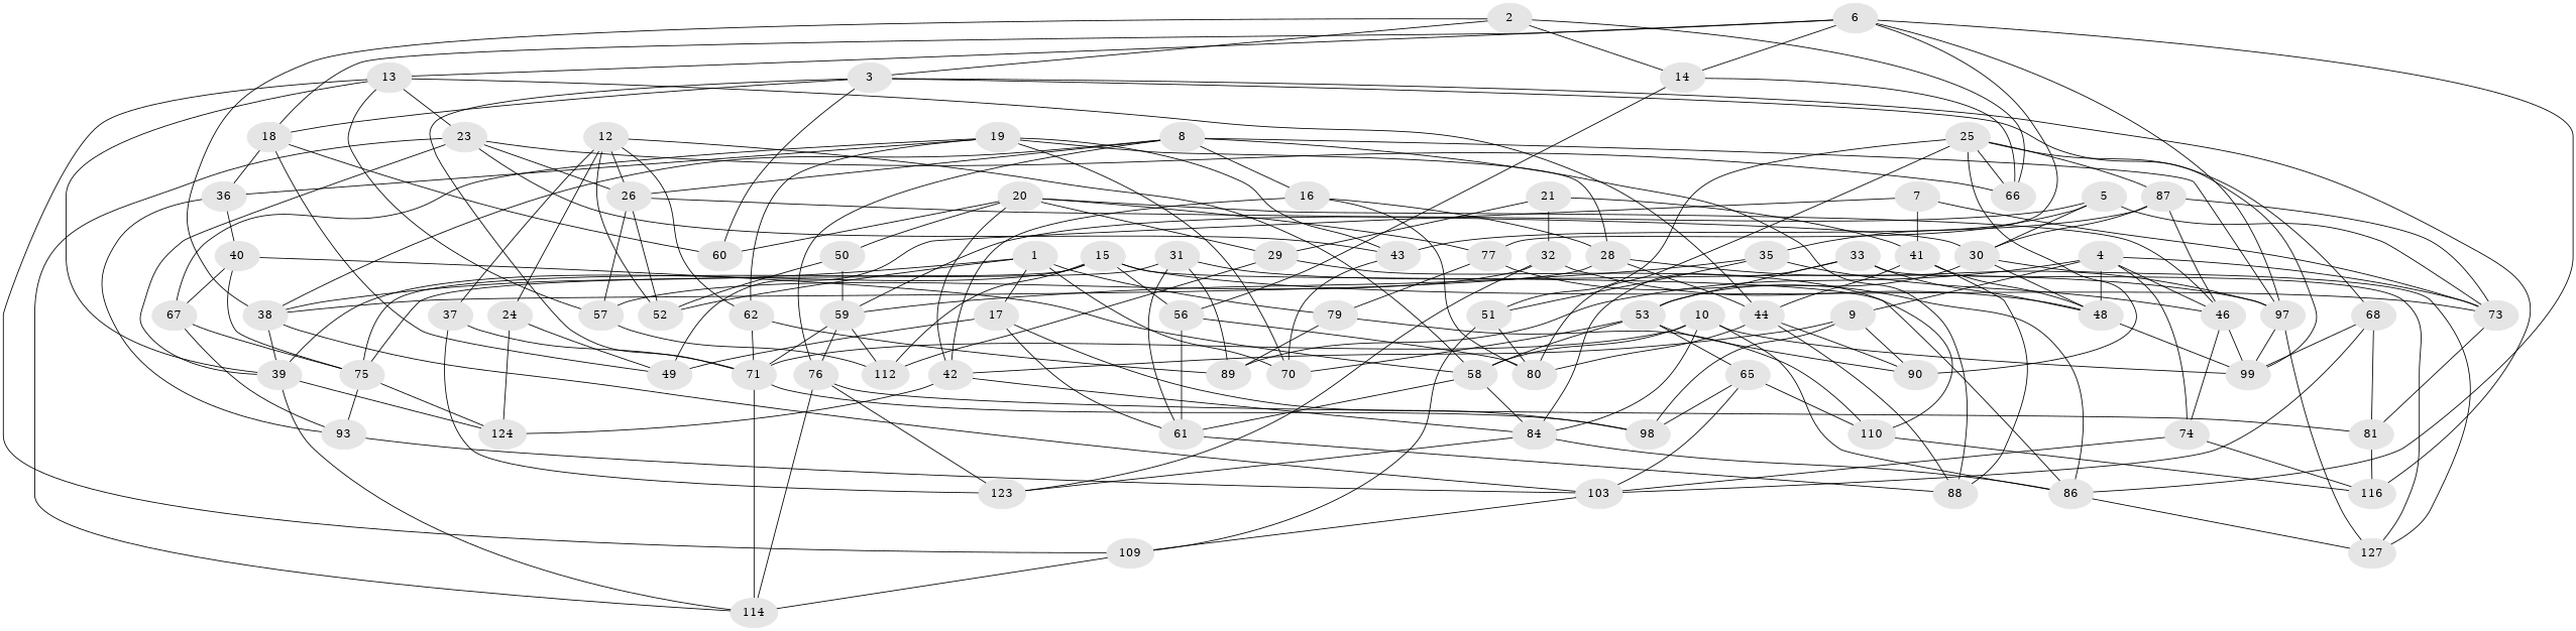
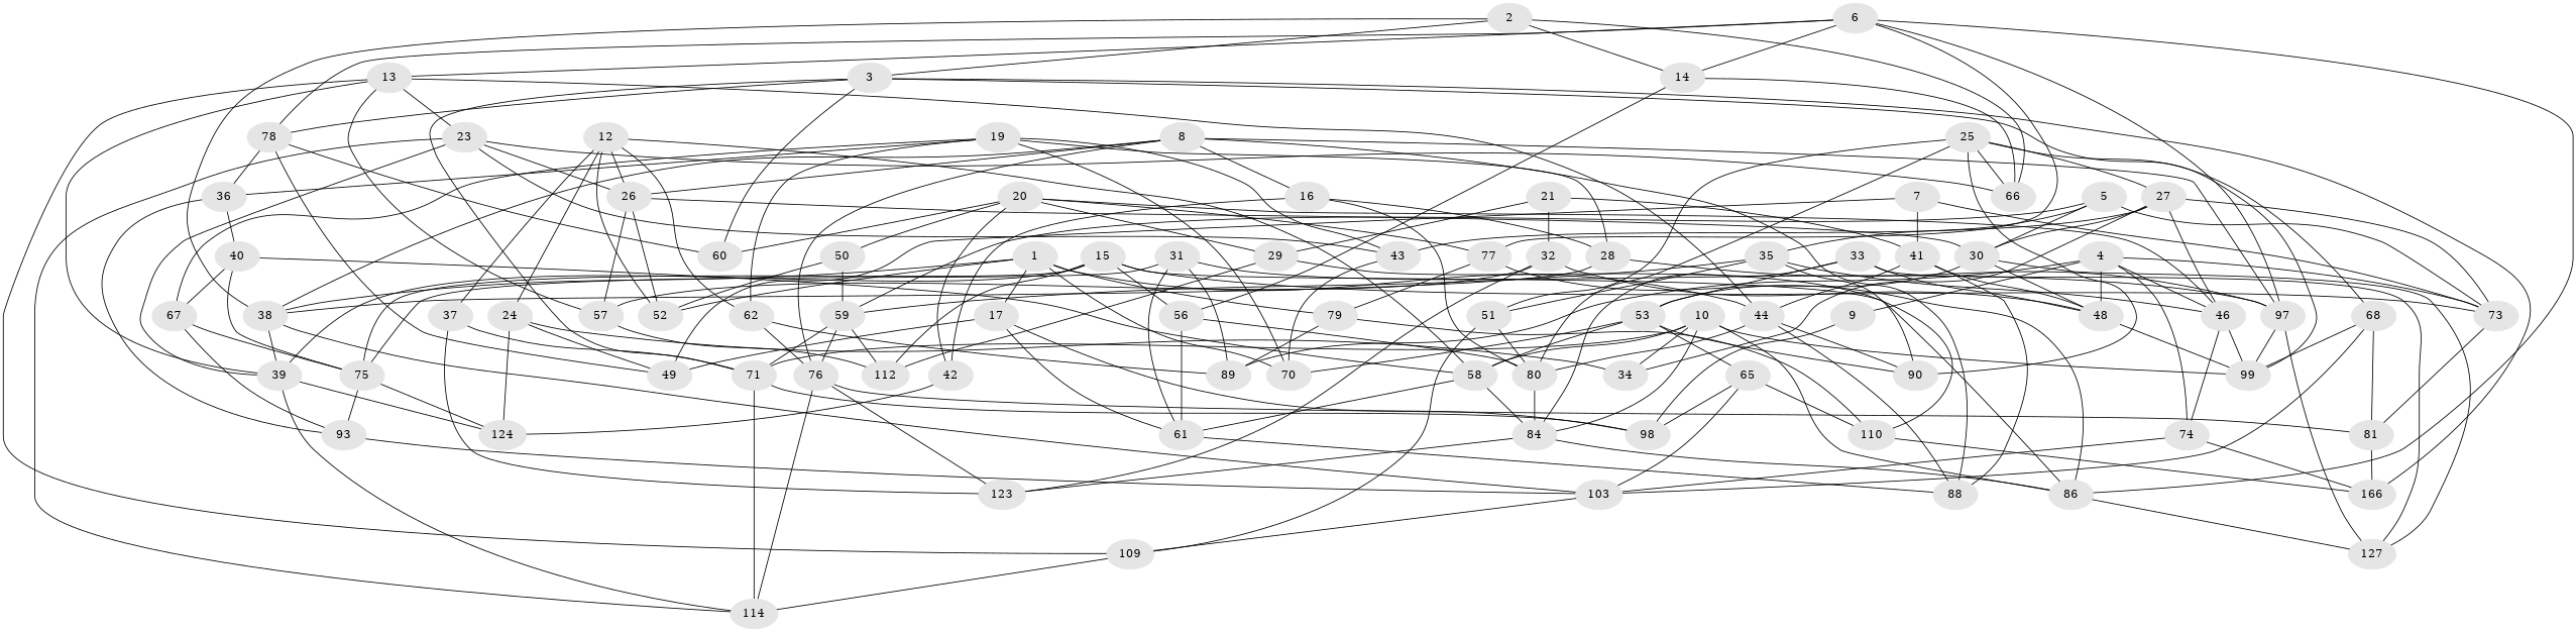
  graph {
    node [color=gray90 style=filled]
    1 [super="+72"]
    17
    38 [super="+102"]
    44 [super="+108"]
    52
    70 [super="+94"]
    79
    49
    98
    61 [super="+95"]
    39 [super="+115"]
    103 [super="+117"]
    88
    90
    80 [super="+87"]
    89
    110
    3 [super="+54"]
-   18 [super="+47"]
+   18 [super="+47" label=78]
    60
    71 [super="+113"]
    99 [super="+118"]
-   116
+   116 [label=166]
    2
    14
    66
    56
    36
    114 [super="+121"]
    4 [super="+92"]
    9
    46 [super="+84"]
    48 [super="+91"]
    73 [super="+104"]
    74
    42
    81
    30 [super="+69"]
    53 [super="+55"]
    127
    5
    35
    59 [super="+107"]
    51
    76 [super="+100"]
    112
    6 [super="+96"]
    13 [super="+64"]
    77
    86 [super="+128"]
    97 [super="+126"]
    23 [super="+83"]
    57
    109
    7
    41 [super="+119"]
    8 [super="+11"]
    16
    26 [super="+125"]
    28
    123
    124
    10 [super="+22"]
+   34
    58 [super="+122"]
    n66 [label=84 super="+106"]
    12 [super="+101"]
    24
    37
    62
    43
    15 [super="+105"]
    75 [super="+85"]
    93
    40
    19 [super="+45"]
    67
    20 [super="+111"]
    29
    50
    21
    32
    25 [super="+120"]
-   27 [super="+63" label=87]
+   27 [super="+63"]
    68
    65
    31
    33
    1 -- 17
    1 -- 38
-   28 -- 44
+   1 -- 44
    1 -- 52
    1 -- 70
    1 -- 79
    17 -- 49
    17 -- 98
    17 -- 61
    38 -- 39
    38 -- 103
    44 -- 88
    44 -- 90
    44 -- 80
    79 -- 89
    79 -- 110
    61 -- 88
    39 -- 114
    39 -- 124
    103 -- 109
-   42 -- n66
+   80 -- n66
    110 -- 116
    3 -- 18
    3 -- 60
    3 -- 71
    3 -- 99
    3 -- 116
    18 -- 49
    18 -- 60 [weight=2]
    18 -- 36
    71 -- 98
    71 -- 114
    2 -- 38
    2 -- 3
    2 -- 14
    2 -- 66
    14 -- 66
    14 -- 56
    56 -- 61
    56 -- 80
    36 -- 93
    36 -- 40
    4 -- 89
    4 -- 9
    4 -- 46
    4 -- 48
    4 -- 73
    4 -- 74
    9 -- 98
-   9 -- 90
-   9 -- 42
+   35 -- 90
    46 -- 99
    46 -- 74
    48 -- 99
    73 -- 81
    74 -- 103
    74 -- 116
    42 -- 124
    81 -- 116
    30 -- 48
    30 -- 53
    30 -- 127
    53 -- 70
    53 -- 90
    53 -- 58
    53 -- 65
    5 -- 73
    5 -- 30
    5 -- 35
    5 -- 59
    35 -- 46
    35 -- 59
    35 -- 51
    59 -- 71
    59 -- 76
    59 -- 112
    51 -- 80
    51 -- 109
    76 -- 114
    76 -- 81
    76 -- 123
    6 -- 18
    6 -- 14
    6 -- 13
    6 -- 77
    6 -- 86
    6 -- 97
    13 -- 44
    13 -- 39
    13 -- 23
    13 -- 57
    13 -- 109
    77 -- 79
    77 -- 86
    86 -- 127
    97 -- 99
    97 -- 127
    23 -- 39
    23 -- 66
    23 -- 114
    23 -- 26
    23 -- 43
    57 -- 112
    109 -- 114
    7 -- 49
    7 -- 73
    7 -- 41
    41 -- 44
    41 -- 88
    41 -- 48
    8 -- 38
    8 -- 88
    8 -- 76
    8 -- 97
    8 -- 16
    8 -- 26
    16 -- 80
    16 -- 42
    16 -- 28
    26 -- 52
    26 -- 30
    26 -- 57
    28 -- 38
    28 -- 97
    10 -- 71
    10 -- 99
    10 -- 86
+   10 -- 34
    10 -- 58
    10 -- n66
    58 -- 61
    58 -- n66
    n66 -- 86
    n66 -- 123
    12 -- 52
    12 -- 26
    12 -- 58
    12 -- 24
    12 -- 37
    12 -- 62
    24 -- 49
    24 -- 124
+   24 -- 34
    37 -- 71
    37 -- 123
    62 -- 89
-   62 -- 71
+   62 -- 76
    43 -- 70
    15 -- 39
    15 -- 56
    15 -- 73
    15 -- 112
    15 -- 86
    15 -- 75
    75 -- 124
    75 -- 93
    93 -- 103
    40 -- 58
    40 -- 75
    40 -- 67
    19 -- 70
    19 -- 36
    19 -- 28
    19 -- 62
    19 -- 43
    19 -- 67
    67 -- 75
    67 -- 93
    20 -- 60
    20 -- 46
    20 -- 42
    20 -- 77
    20 -- 29
    20 -- 50
    29 -- 110
    29 -- 112
    50 -- 52
    50 -- 59
    21 -- 41
    21 -- 29
    21 -- 32
    32 -- 48
    32 -- 57
    32 -- 123
    25 -- 90
    25 -- 80
    25 -- 66
    25 -- 51
    25 -- 27
    25 -- 68
    27 -- 46
    27 -- 73
    27 -- 30
+   27 -- 34
    27 -- 43
    68 -- 103
    68 -- 99
    68 -- 81
    65 -- 98
    65 -- 103
    65 -- 110
    31 -- 61
    31 -- 89
    31 -- 97
    31 -- 75
    33 -- 48
    33 -- 53
    33 -- 127
    33 -- n66
  }
